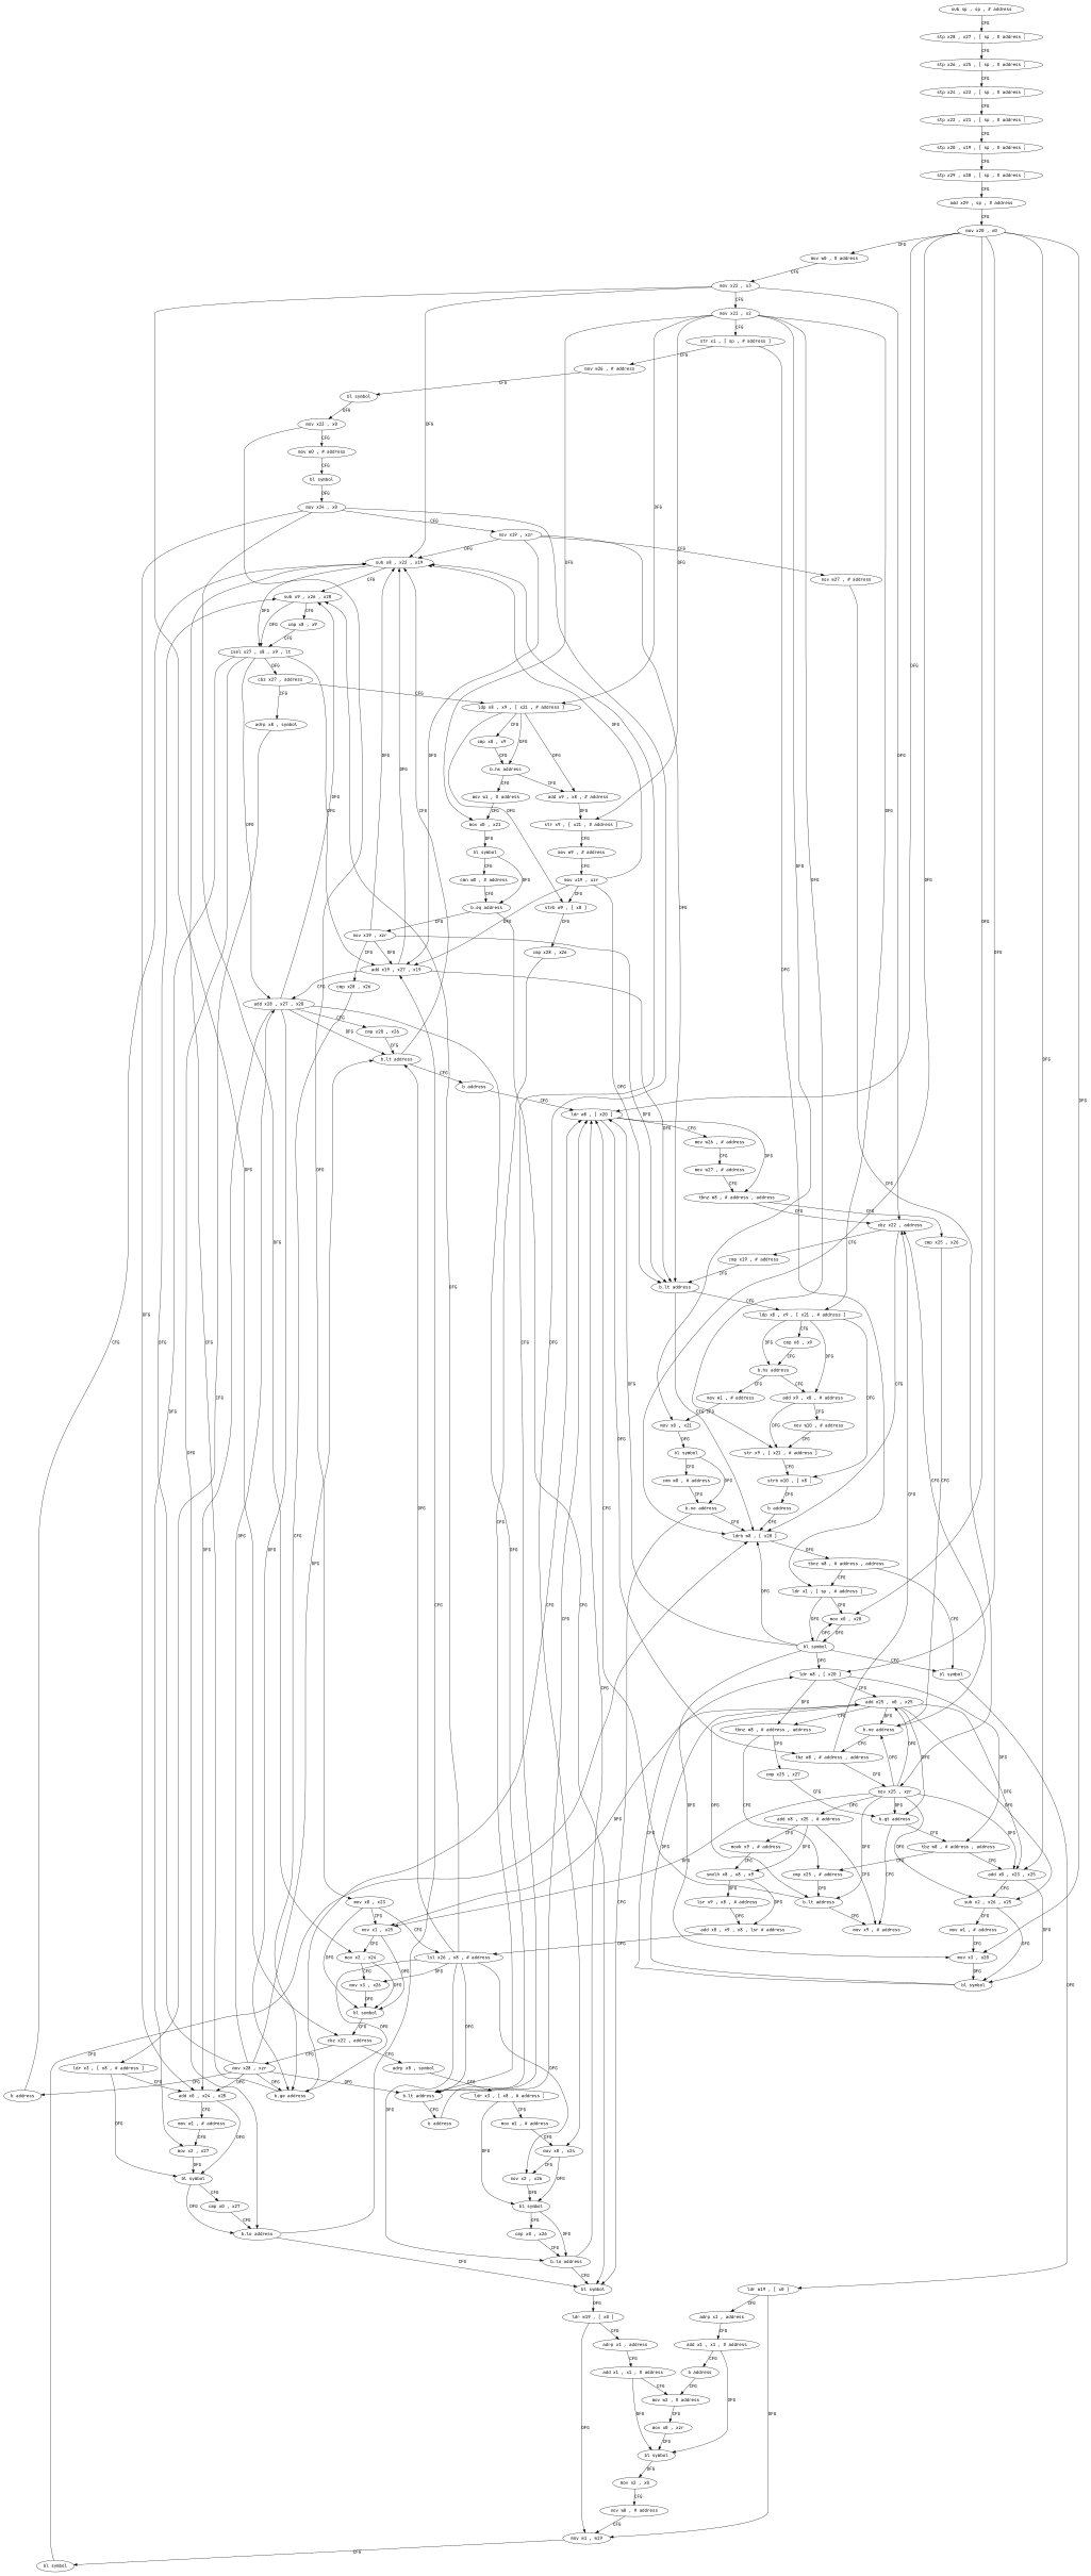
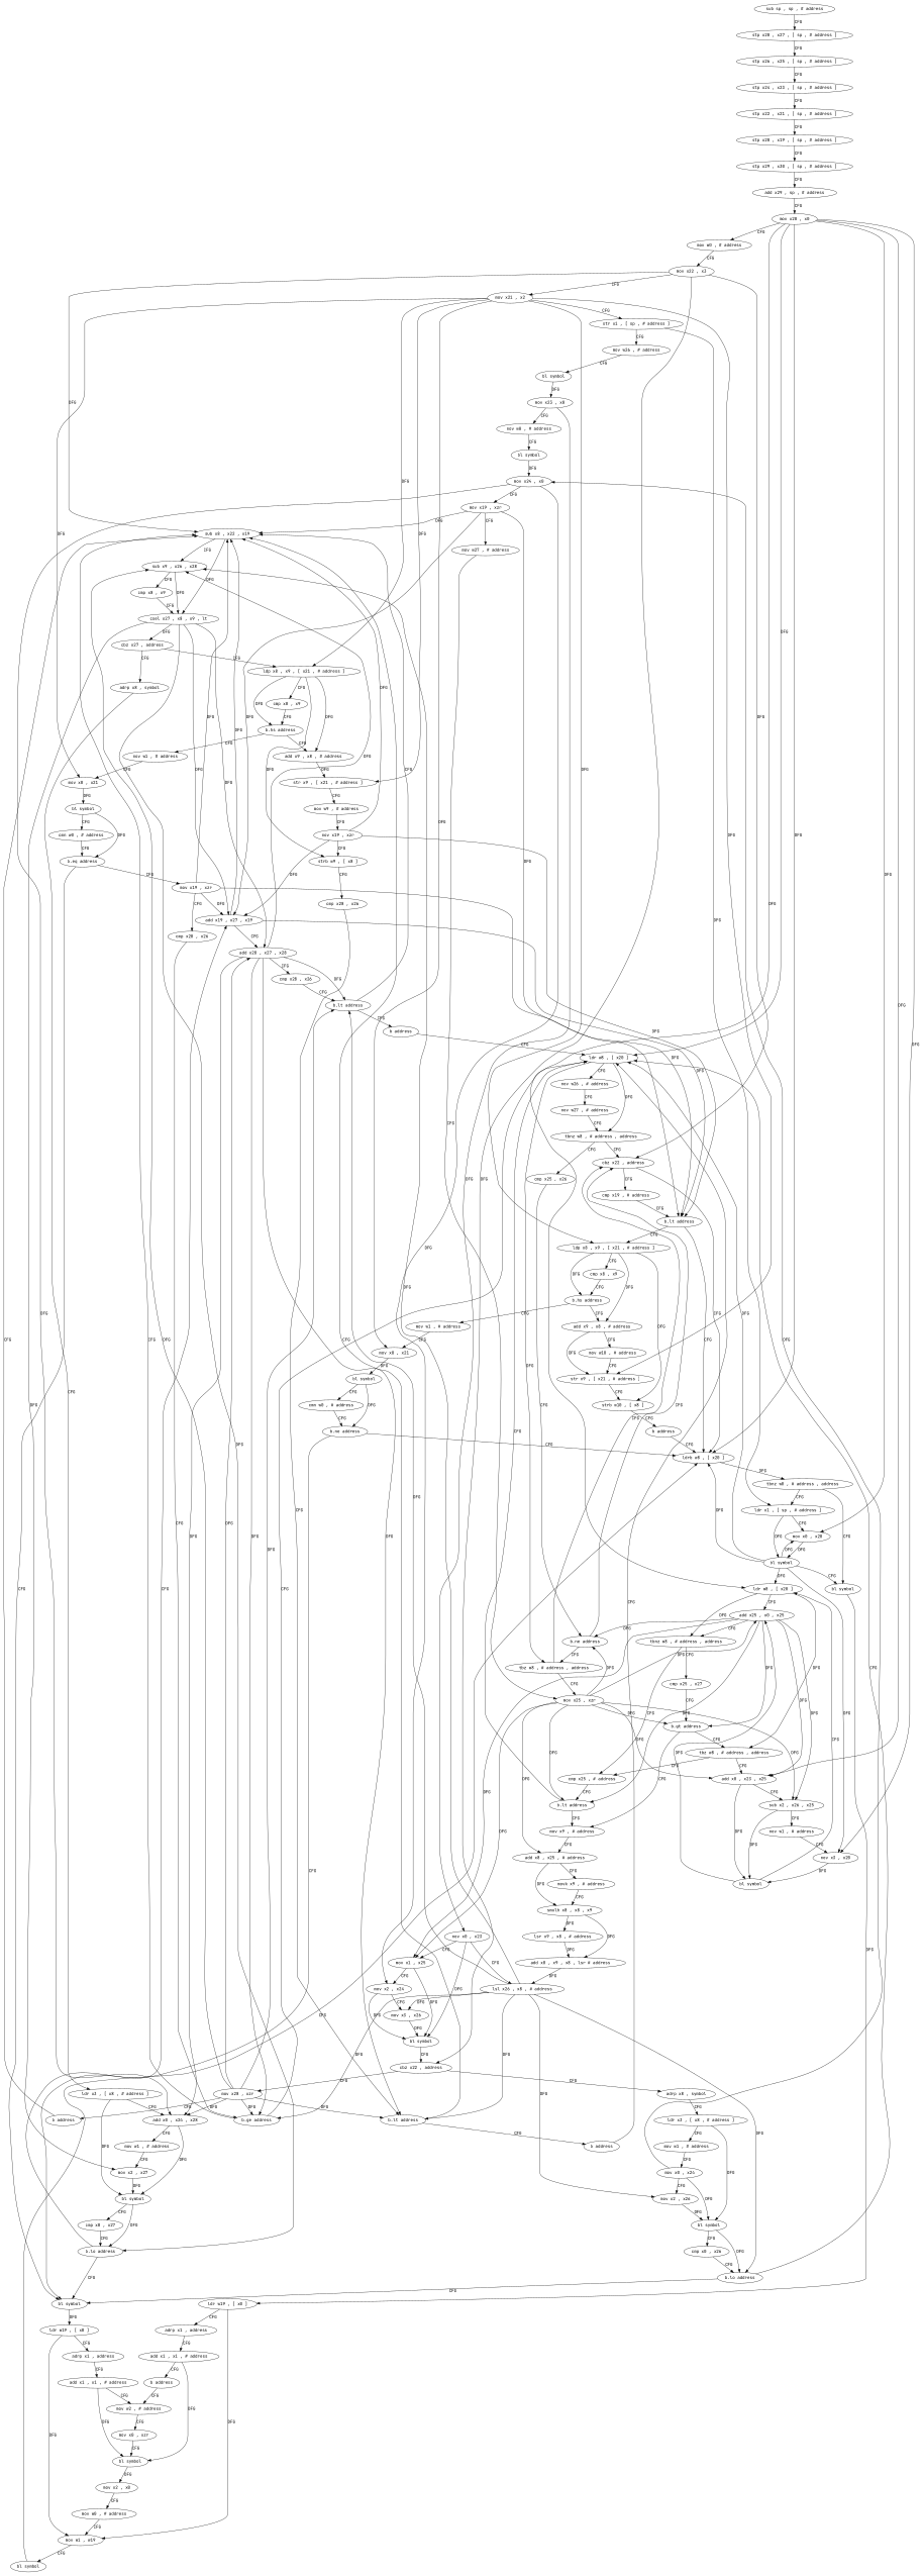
  digraph {
    fontname="JetBrains Mono"
    node [fontname="JetBrains Mono"]
    edge [fontname="JetBrains Mono"]
    n1 [label="sub sp , sp , # address"]
    n2 [label="stp x28 , x27 , [ sp , # address ]"]
    n3 [label="stp x26 , x25 , [ sp , # address ]"]
    n4 [label="stp x24 , x23 , [ sp , # address ]"]
    n5 [label="stp x22 , x21 , [ sp , # address ]"]
    n6 [label="stp x20 , x19 , [ sp , # address ]"]
    n7 [label="stp x29 , x30 , [ sp , # address ]"]
    n8 [label="add x29 , sp , # address"]
    n9 [label="mov x20 , x0"]
    n10 [label="mov w0 , # address"]
    n11 [label="ldr w8 , [ x20 ]"]
    n12 [label="ldrb w8 , [ x20 ]"]
    n13 [label="mov x3 , x20"]
    n14 [label="ldr w8 , [ x20 ]"]
    n15 [label="mov x0 , x20"]
    n16 [label="add x0 , x23 , x25"]
    n17 [label="mov x22 , x3"]
    n18 [label="mov w26 , # address"]
    n19 [label="tbnz w8 , # address , address"]
    n20 [label="tbz w8 , # address , address"]
    n21 [label="tbnz w8 , # address , address"]
    n22 [label="bl symbol"]
    n23 [label="add x25 , x0 , x25"]
    n24 [label="tbz w8 , # address , address"]
    n25 [label="tbnz w8 , # address , address"]
    n26 [label="bl symbol"]
    n27 [label="mov x21 , x2"]
    n28 [label="cbz x22 , address"]
    n29 [label="cbz x22 , address"]
    n30 [label="sub x8 , x22 , x19"]
    n31 [label="str x1 , [ sp , # address ]"]
    n32 [label="ldp x8 , x9 , [ x21 , # address ]"]
    n33 [label="ldp x8 , x9 , [ x21 , # address ]"]
    n34 [label="mov x0 , x21"]
    n35 [label="str x9 , [ x21 , # address ]"]
    n36 [label="mov x0 , x21"]
    n37 [label="str x9 , [ x21 , # address ]"]
    n38 [label="cmp x19 , # address"]
    n39 [label="adrp x8 , symbol"]
    n40 [label="mov x28 , xzr"]
    n41 [label="sub x9 , x26 , x28"]
    n42 [label="csel x27 , x8 , x9 , lt"]
    n43 [label="mov w26 , # address"]
    n44 [label="ldr x1 , [ sp , # address ]"]
    n45 [label="cmp x8 , x9"]
    n46 [label="b.hs address"]
    n47 [label="add x9 , x8 , # address"]
    n48 [label="strb w10 , [ x8 ]"]
    n49 [label="cmp x8 , x9"]
    n50 [label="b.hs address"]
    n51 [label="add x9 , x8 , # address"]
    n52 [label="strb w9 , [ x8 ]"]
    n53 [label="bl symbol"]
    n54 [label="bl symbol"]
    n55 [label="mov w9 , # address"]
    n56 [label="bl symbol"]
    n57 [label="mov x23 , x0"]
    n58 [label="mov w0 , # address"]
    n59 [label="mov x0 , x23"]
    n60 [label="bl symbol"]
    n61 [label="mov x1 , x25"]
    n62 [label="lsl x26 , x8 , # address"]
    n63 [label="bl symbol"]
    n64 [label="sub x2 , x26 , x25"]
    n65 [label="mov x24 , x0"]
    n66 [label="mov x19 , xzr"]
    n67 [label="mov x2 , x24"]
    n68 [label="mov x0 , x24"]
    n69 [label="add x0 , x24 , x28"]
    n70 [label="mov w27 , # address"]
    n71 [label="b.lt address"]
    n72 [label="add x19 , x27 , x19"]
    n73 [label="mov x3 , x26"]
    n74 [label="mov x2 , x26"]
    n75 [label="bl symbol"]
    n76 [label="bl symbol"]
    n77 [label="mov w1 , # address"]
    n78 [label="mov x25 , xzr"]
    n79 [label="add x28 , x27 , x28"]
    n80 [label="b.lt address"]
    n81 [label="b.gt address"]
    n82 [label="add x8 , x25 , # address"]
    n83 [label="b.ne address"]
    n84 [label="mov x9 , # address"]
    n85 [label="movk x9 , # address"]
    n86 [label="smulh x8 , x8 , x9"]
    n87 [label="mov w1 , # address"]
    n88 [label="cmp x25 , # address"]
    n89 [label="mov w27 , # address"]
    n90 [label="cmp x25 , x26"]
    n91 [label="cmp x25 , x27"]
    n92 [label="lsr x9 , x8 , # address"]
    n93 [label="add x8 , x9 , x8 , lsr # address"]
    n94 [label="b.lo address"]
    n95 [label="b.lt address"]
    n96 [label="b.lt address"]
    n97 [label="b.ge address"]
    n98 [label="bl symbol"]
    n99 [label="cmp x8 , x9"]
    n100 [label="b address"]
    n101 [label="b address"]
    n102 [label="ldr x3 , [ x8 , # address ]"]
    n103 [label="b address"]
    n104 [label="mov w1 , # address"]
    n105 [label="cmp x28 , x26"]
    n106 [label="bl symbol"]
    n107 [label="cmp x0 , x26"]
    n108 [label="ldr w19 , [ x0 ]"]
    n109 [label="adrp x1 , address"]
    n110 [label="mov w1 , w19"]
    n111 [label="cbz x27 , address"]
    n112 [label="mov x2 , x27"]
    n113 [label="b.lo address"]
    n114 [label="ldr w19 , [ x0 ]"]
    n115 [label="adrp x1 , address"]
    n116 [label="mov w1 , # address"]
    n117 [label="mov w10 , # address"]
    n118 [label="b address"]
    n119 [label="add x1 , x1 , # address"]
    n120 [label="bl symbol"]
    n121 [label="mov w2 , # address"]
    n122 [label="bl symbol"]
    n123 [label="mov x0 , xzr"]
    n124 [label="mov x2 , x0"]
    n125 [label="adrp x8 , symbol"]
    n126 [label="ldr x3 , [ x8 , # address ]"]
    n127 [label="mov w1 , # address"]
    n128 [label="cmp x28 , x26"]
    n129 [label="add x1 , x1 , # address"]
    n130 [label="b address"]
    n131 [label="cmp x0 , x27"]
    n132 [label="mov w0 , # address"]
    n133 [label="cmn w0 , # address"]
    n134 [label="b.ne address"]
    n135 [label="cmn w0 , # address"]
    n136 [label="b.eq address"]
    n137 [label="mov x19 , xzr"]
    n138 [label="cmp x28 , x26"]
    n139 [label="mov x19 , xzr"]
    n1 -> n2 [label=CFG]
    n2 -> n3 [label=CFG]
    n3 -> n4 [label=CFG]
    n4 -> n5 [label=CFG]
    n5 -> n6 [label=CFG]
    n6 -> n7 [label=CFG]
    n7 -> n8 [label=CFG]
    n8 -> n9 [label=CFG]
    n9 -> n10 [label=CFG]
    n9 -> n11 [label=DFG]
    n9 -> n12 [label=DFG]
    n9 -> n13 [label=DFG]
    n9 -> n14 [label=DFG]
    n9 -> n15 [label=DFG]
    n9 -> n16 [label=DFG]
    n10 -> n17 [label=CFG]
    n11 -> n18 [label=CFG]
    n11 -> n19 [label=DFG]
    n11 -> n20 [label=DFG]
    n12 -> n21 [label=DFG]
    n13 -> n22 [label=DFG]
    n14 -> n23 [label=CFG]
    n14 -> n24 [label=DFG]
    n14 -> n25 [label=DFG]
    n15 -> n26 [label=DFG]
    n16 -> n22 [label=DFG]
    n16 -> n64 [label=CFG]
    n17 -> n27 [label=CFG]
    n17 -> n28 [label=DFG]
    n17 -> n29 [label=DFG]
    n17 -> n30 [label=DFG]
    n18 -> n89 [label=CFG]
    n19 -> n28 [label=CFG]
    n19 -> n90 [label=CFG]
    n20 -> n28 [label=CFG]
    n20 -> n78 [label=CFG]
    n21 -> n44 [label=CFG]
    n21 -> n106 [label=CFG]
    n22 -> n14 [label=CFG]
    n22 -> n23 [label=DFG]
    n23 -> n16 [label=DFG]
    n23 -> n25 [label=CFG]
    n23 -> n61 [label=DFG]
    n23 -> n64 [label=DFG]
    n23 -> n80 [label=DFG]
    n23 -> n81 [label=DFG]
    n23 -> n83 [label=DFG]
    n24 -> n16 [label=CFG]
    n24 -> n88 [label=CFG]
    n25 -> n88 [label=CFG]
    n25 -> n91 [label=CFG]
    n26 -> n11 [label=DFG]
    n26 -> n12 [label=DFG]
    n26 -> n13 [label=DFG]
    n26 -> n14 [label=DFG]
    n26 -> n15 [label=DFG]
    n26 -> n106 [label=CFG]
    n27 -> n31 [label=CFG]
    n27 -> n32 [label=DFG]
    n27 -> n33 [label=DFG]
    n27 -> n34 [label=DFG]
    n27 -> n35 [label=DFG]
    n27 -> n36 [label=DFG]
    n27 -> n37 [label=DFG]
    n28 -> n12 [label=CFG]
    n28 -> n38 [label=CFG]
    n29 -> n39 [label=CFG]
    n29 -> n40 [label=CFG]
    n30 -> n41 [label=CFG]
    n30 -> n42 [label=DFG]
    n31 -> n43 [label=CFG]
    n31 -> n44 [label=DFG]
    n32 -> n45 [label=CFG]
    n32 -> n46 [label=DFG]
    n32 -> n47 [label=DFG]
    n32 -> n48 [label=DFG]
    n33 -> n49 [label=CFG]
    n33 -> n50 [label=DFG]
    n33 -> n51 [label=DFG]
    n33 -> n52 [label=DFG]
    n34 -> n53 [label=DFG]
    n35 -> n48 [label=CFG]
    n36 -> n54 [label=DFG]
    n37 -> n55 [label=CFG]
    n38 -> n71 [label=CFG]
    n39 -> n102 [label=CFG]
    n40 -> n41 [label=DFG]
    n40 -> n69 [label=DFG]
    n40 -> n79 [label=DFG]
    n40 -> n95 [label=DFG]
    n40 -> n96 [label=DFG]
    n40 -> n97 [label=DFG]
    n40 -> n103 [label=CFG]
    n41 -> n42 [label=DFG]
    n41 -> n99 [label=CFG]
    n42 -> n72 [label=DFG]
    n42 -> n79 [label=DFG]
    n42 -> n111 [label=DFG]
    n42 -> n112 [label=DFG]
    n42 -> n113 [label=DFG]
    n43 -> n56 [label=CFG]
    n44 -> n15 [label=CFG]
    n44 -> n26 [label=DFG]
    n45 -> n46 [label=CFG]
    n46 -> n47 [label=CFG]
    n46 -> n116 [label=CFG]
    n47 -> n35 [label=DFG]
    n47 -> n117 [label=CFG]
    n48 -> n118 [label=CFG]
    n49 -> n50 [label=CFG]
    n50 -> n51 [label=CFG]
    n50 -> n127 [label=CFG]
    n51 -> n37 [label=DFG]
    n52 -> n128 [label=CFG]
    n53 -> n133 [label=CFG]
    n53 -> n134 [label=DFG]
    n54 -> n135 [label=CFG]
    n54 -> n136 [label=DFG]
    n55 -> n139 [label=CFG]
    n56 -> n57 [label=DFG]
    n57 -> n58 [label=CFG]
    n57 -> n59 [label=DFG]
    n58 -> n60 [label=CFG]
    n59 -> n61 [label=CFG]
    n59 -> n62 [label=CFG]
    n59 -> n63 [label=DFG]
    n60 -> n65 [label=DFG]
    n61 -> n63 [label=DFG]
    n61 -> n67 [label=CFG]
    n62 -> n41 [label=DFG]
    n62 -> n73 [label=DFG]
    n62 -> n74 [label=DFG]
    n62 -> n94 [label=DFG]
    n62 -> n95 [label=DFG]
    n62 -> n96 [label=DFG]
    n62 -> n97 [label=DFG]
    n63 -> n29 [label=CFG]
    n64 -> n22 [label=DFG]
    n64 -> n87 [label=CFG]
    n65 -> n66 [label=CFG]
    n65 -> n67 [label=DFG]
-   n65 -> n68 [label=DFG]
+   n68 -> n65 [label=DFG]
    n65 -> n69 [label=DFG]
    n66 -> n30 [label=DFG]
    n66 -> n70 [label=CFG]
    n66 -> n71 [label=DFG]
    n66 -> n72 [label=DFG]
    n67 -> n63 [label=DFG]
    n67 -> n73 [label=CFG]
    n68 -> n74 [label=CFG]
    n68 -> n75 [label=DFG]
    n69 -> n76 [label=DFG]
    n69 -> n77 [label=CFG]
    n70 -> n78 [label=CFG]
    n71 -> n12 [label=CFG]
    n71 -> n32 [label=CFG]
    n72 -> n30 [label=DFG]
    n72 -> n71 [label=DFG]
    n72 -> n79 [label=CFG]
    n73 -> n63 [label=DFG]
    n74 -> n75 [label=DFG]
    n75 -> n94 [label=DFG]
    n75 -> n107 [label=CFG]
    n76 -> n113 [label=DFG]
    n76 -> n131 [label=CFG]
    n77 -> n112 [label=CFG]
    n78 -> n16 [label=DFG]
    n78 -> n23 [label=DFG]
    n78 -> n61 [label=DFG]
    n78 -> n64 [label=DFG]
    n78 -> n80 [label=DFG]
    n78 -> n81 [label=DFG]
    n78 -> n82 [label=DFG]
    n78 -> n83 [label=DFG]
    n79 -> n41 [label=DFG]
    n79 -> n69 [label=DFG]
    n79 -> n95 [label=DFG]
    n79 -> n96 [label=DFG]
    n79 -> n97 [label=DFG]
    n79 -> n105 [label=CFG]
    n80 -> n11 [label=CFG]
    n80 -> n84 [label=CFG]
    n81 -> n24 [label=CFG]
    n81 -> n84 [label=CFG]
    n82 -> n85 [label=CFG]
    n82 -> n86 [label=DFG]
    n83 -> n20 [label=CFG]
    n83 -> n28 [label=CFG]
-   n82 -> n84 [label=CFG]
+   n84 -> n82 [label=CFG]
    n85 -> n86 [label=CFG]
    n86 -> n92 [label=DFG]
    n86 -> n93 [label=DFG]
    n87 -> n13 [label=CFG]
    n88 -> n80 [label=CFG]
    n89 -> n19 [label=CFG]
    n90 -> n83 [label=CFG]
    n91 -> n81 [label=CFG]
    n92 -> n93 [label=DFG]
    n93 -> n62 [label=DFG]
    n94 -> n11 [label=CFG]
    n94 -> n98 [label=CFG]
    n95 -> n30 [label=CFG]
    n95 -> n100 [label=CFG]
    n96 -> n30 [label=CFG]
    n96 -> n101 [label=CFG]
    n97 -> n11 [label=CFG]
    n97 -> n30 [label=CFG]
    n98 -> n108 [label=DFG]
    n99 -> n42 [label=CFG]
    n100 -> n11 [label=CFG]
    n101 -> n11 [label=CFG]
    n102 -> n75 [label=DFG]
    n102 -> n104 [label=CFG]
    n103 -> n30 [label=CFG]
    n104 -> n68 [label=CFG]
    n105 -> n96 [label=CFG]
    n106 -> n114 [label=DFG]
    n107 -> n94 [label=CFG]
    n108 -> n109 [label=CFG]
    n108 -> n110 [label=DFG]
    n109 -> n119 [label=CFG]
    n110 -> n120 [label=CFG]
    n111 -> n33 [label=CFG]
    n111 -> n125 [label=CFG]
    n112 -> n76 [label=DFG]
    n113 -> n72 [label=CFG]
    n113 -> n98 [label=CFG]
    n114 -> n110 [label=DFG]
    n114 -> n115 [label=CFG]
    n115 -> n129 [label=CFG]
    n116 -> n34 [label=CFG]
    n117 -> n35 [label=CFG]
    n118 -> n12 [label=CFG]
    n119 -> n121 [label=CFG]
    n119 -> n122 [label=DFG]
    n120 -> n12 [label=CFG]
    n121 -> n123 [label=CFG]
    n122 -> n124 [label=DFG]
    n123 -> n122 [label=CFG]
    n124 -> n132 [label=CFG]
    n125 -> n126 [label=CFG]
    n126 -> n69 [label=CFG]
    n126 -> n76 [label=DFG]
    n127 -> n36 [label=CFG]
    n128 -> n95 [label=CFG]
    n129 -> n122 [label=DFG]
    n129 -> n130 [label=CFG]
    n130 -> n121 [label=CFG]
    n131 -> n113 [label=CFG]
    n132 -> n110 [label=CFG]
    n133 -> n134 [label=CFG]
    n134 -> n12 [label=CFG]
    n134 -> n98 [label=CFG]
    n135 -> n136 [label=CFG]
    n136 -> n98 [label=CFG]
    n136 -> n137 [label=CFG]
    n137 -> n30 [label=DFG]
    n137 -> n71 [label=DFG]
    n137 -> n72 [label=DFG]
    n137 -> n138 [label=CFG]
    n138 -> n97 [label=CFG]
    n139 -> n30 [label=DFG]
    n139 -> n52 [label=CFG]
    n139 -> n71 [label=DFG]
    n139 -> n72 [label=DFG]
  }
